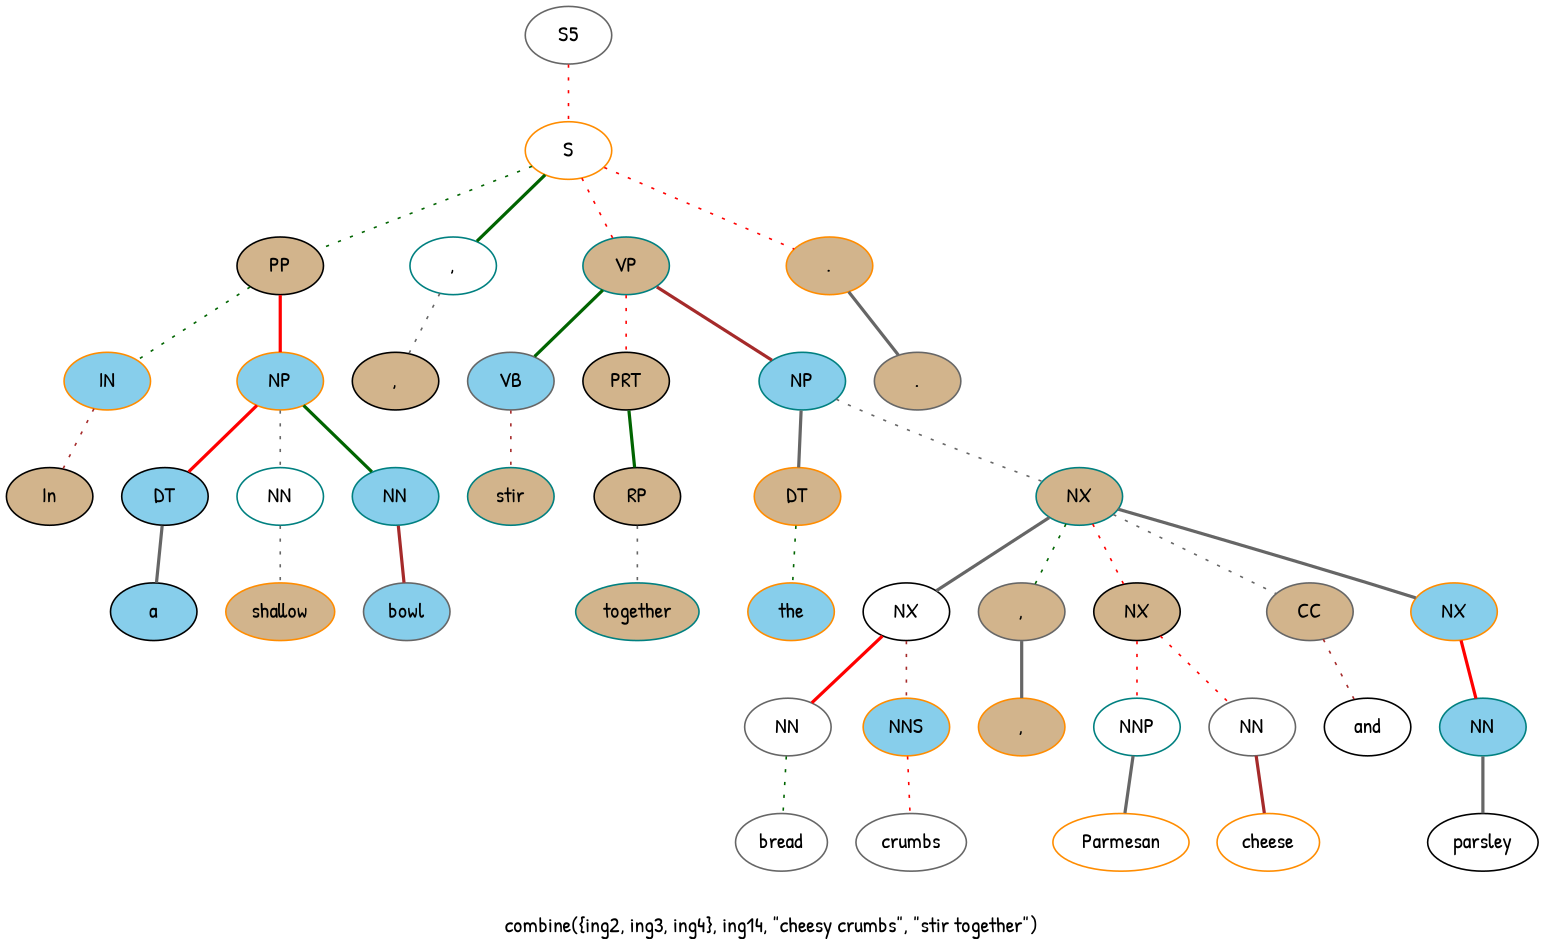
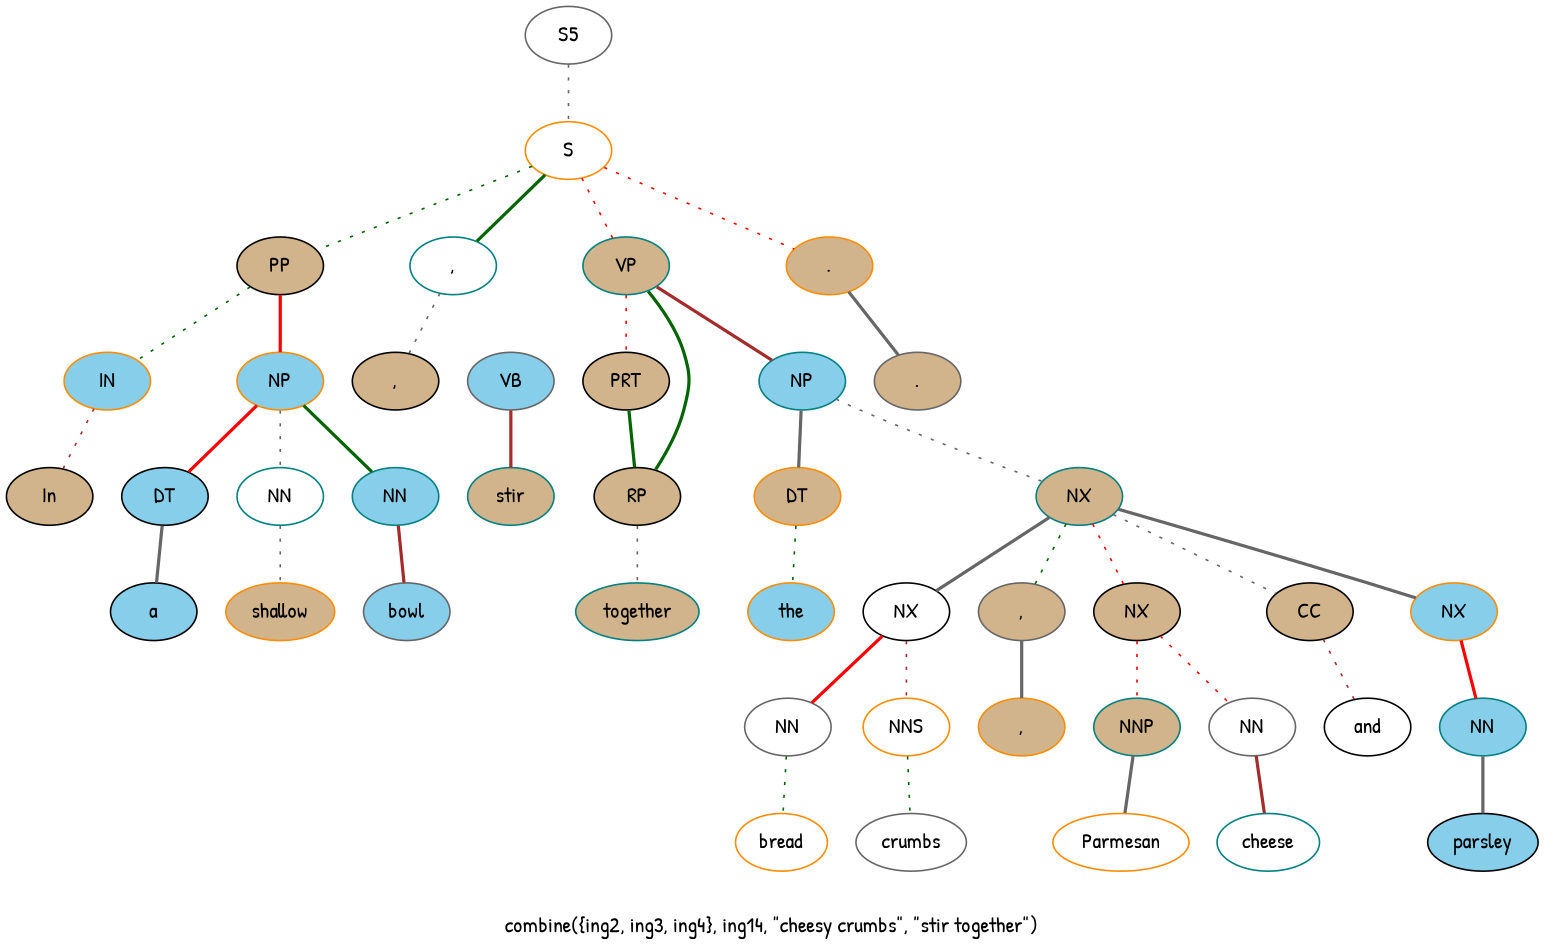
  graph {
    fontname="Patrick Hand"
    label="combine({ing2, ing3, ing4}, ing14, \"cheesy crumbs\", \"stir together\")"
    node [color=darkorange fillcolor=tan fontname="Patrick Hand" style=filled]
    edge [color=gray40 fontname="Patrick Hand" style=dotted]
    n1 [color=gray40 fillcolor=white label=S5]
    n2 [fillcolor=white label=S]
    n3 [color=black label=PP]
    n4 [color=teal fillcolor=white label=","]
    n5 [color=teal label=VP]
    n6 [label="."]
    n7 [fillcolor=skyblue label=IN]
    n8 [fillcolor=skyblue label=NP]
    n9 [color=black label=","]
    n10 [color=gray40 fillcolor=skyblue label=VB]
    n11 [color=black label=PRT]
    n12 [color=teal fillcolor=skyblue label=NP]
    n13 [color=gray40 label="."]
    n14 [color=black label=In]
    n15 [color=black fillcolor=skyblue label=DT]
    n16 [color=teal fillcolor=white label=NN]
    n17 [color=teal fillcolor=skyblue label=NN]
    n18 [color=black fillcolor=skyblue label=a]
    n19 [label=shallow]
    n20 [color=gray40 fillcolor=skyblue label=bowl]
    n21 [color=teal label=stir]
    n22 [color=black label=RP]
    n23 [label=DT]
    n24 [color=teal label=NX]
    n25 [color=teal label=together]
    n26 [fillcolor=skyblue label=the]
    n27 [color=black fillcolor=white label=NX]
    n28 [color=gray40 label=","]
    n29 [color=black label=NX]
-   n30 [color=gray40 label=CC]
+   n30 [color=black label=CC]
    n31 [fillcolor=skyblue label=NX]
    n32 [color=gray40 fillcolor=white label=NN]
-   n33 [fillcolor=skyblue label=NNS]
+   n33 [fillcolor=white label=NNS]
    n34 [label=","]
-   n35 [color=teal fillcolor=white label=NNP]
+   n35 [color=teal label=NNP]
    n36 [color=gray40 fillcolor=white label=NN]
    n37 [color=black fillcolor=white label=and]
    n38 [color=teal fillcolor=skyblue label=NN]
-   n39 [color=gray40 fillcolor=white label=bread]
+   n39 [fillcolor=white label=bread]
    n40 [color=gray40 fillcolor=white label=crumbs]
    n41 [fillcolor=white label=Parmesan]
-   n42 [fillcolor=white label=cheese]
-   n43 [color=black fillcolor=white label=parsley]
-   n1 -- n2 [color=red]
+   n42 [color=teal fillcolor=white label=cheese]
+   n43 [color=black fillcolor=skyblue label=parsley]
+   n1 -- n2
    n2 -- n3 [color=darkgreen]
    n2 -- n4 [color=darkgreen style=bold]
    n2 -- n5 [color=red]
    n2 -- n6 [color=red]
    n3 -- n7 [color=darkgreen]
    n3 -- n8 [color=red style=bold]
    n4 -- n9
-   n5 -- n10 [color=darkgreen style=bold]
+   n5 -- n22 [color=darkgreen style=bold]
    n5 -- n11 [color=red]
    n5 -- n12 [color=brown style=bold]
    n6 -- n13 [style=bold]
    n7 -- n14 [color=brown]
    n8 -- n15 [color=red style=bold]
    n8 -- n16
    n8 -- n17 [color=darkgreen style=bold]
-   n10 -- n21 [color=brown]
+   n10 -- n21 [color=brown style=bold]
    n11 -- n22 [color=darkgreen style=bold]
    n12 -- n23 [style=bold]
    n12 -- n24
    n15 -- n18 [style=bold]
    n16 -- n19
    n17 -- n20 [color=brown style=bold]
    n22 -- n25
    n23 -- n26 [color=darkgreen]
    n24 -- n27 [style=bold]
    n24 -- n28 [color=darkgreen]
    n24 -- n29 [color=red]
    n24 -- n30
    n24 -- n31 [style=bold]
    n27 -- n32 [color=red style=bold]
    n27 -- n33 [color=brown]
    n28 -- n34 [style=bold]
    n29 -- n35 [color=red]
    n29 -- n36 [color=red]
    n30 -- n37 [color=brown]
    n31 -- n38 [color=red style=bold]
    n32 -- n39 [color=darkgreen]
-   n33 -- n40 [color=red]
+   n33 -- n40 [color=darkgreen]
    n35 -- n41 [style=bold]
    n36 -- n42 [color=brown style=bold]
    n38 -- n43 [style=bold]
  }
